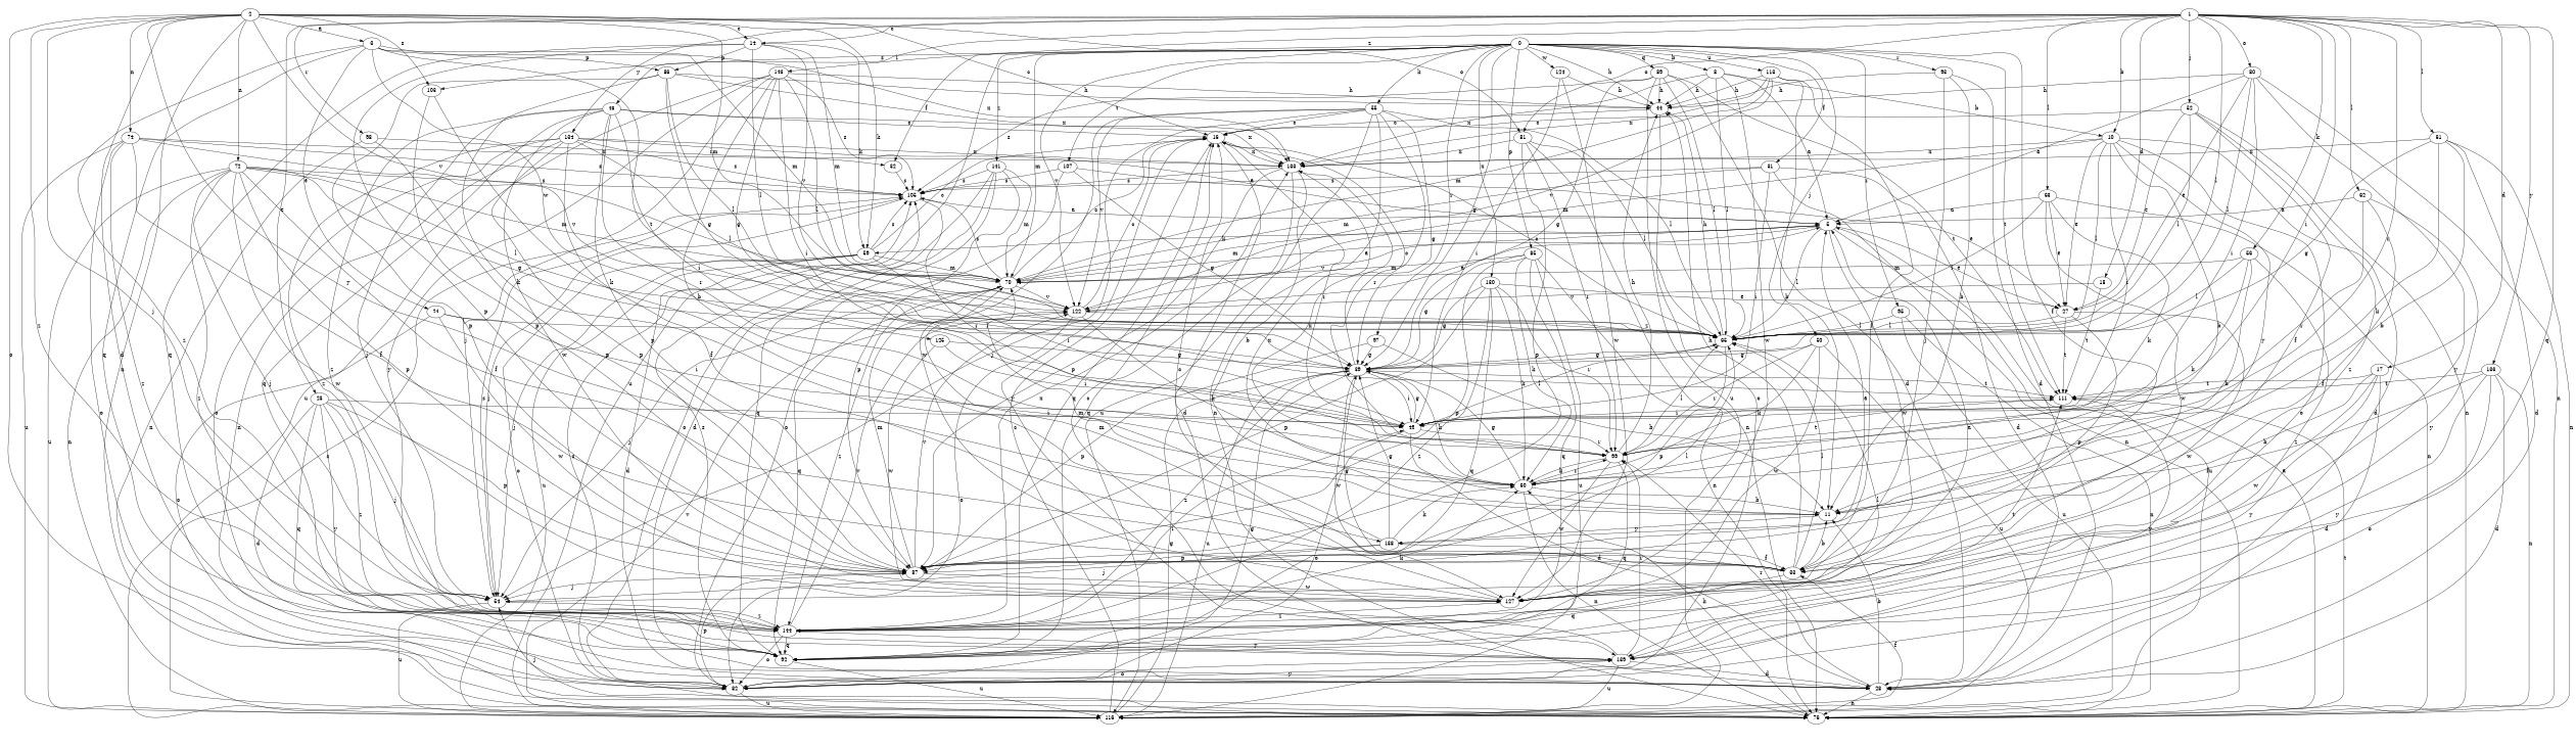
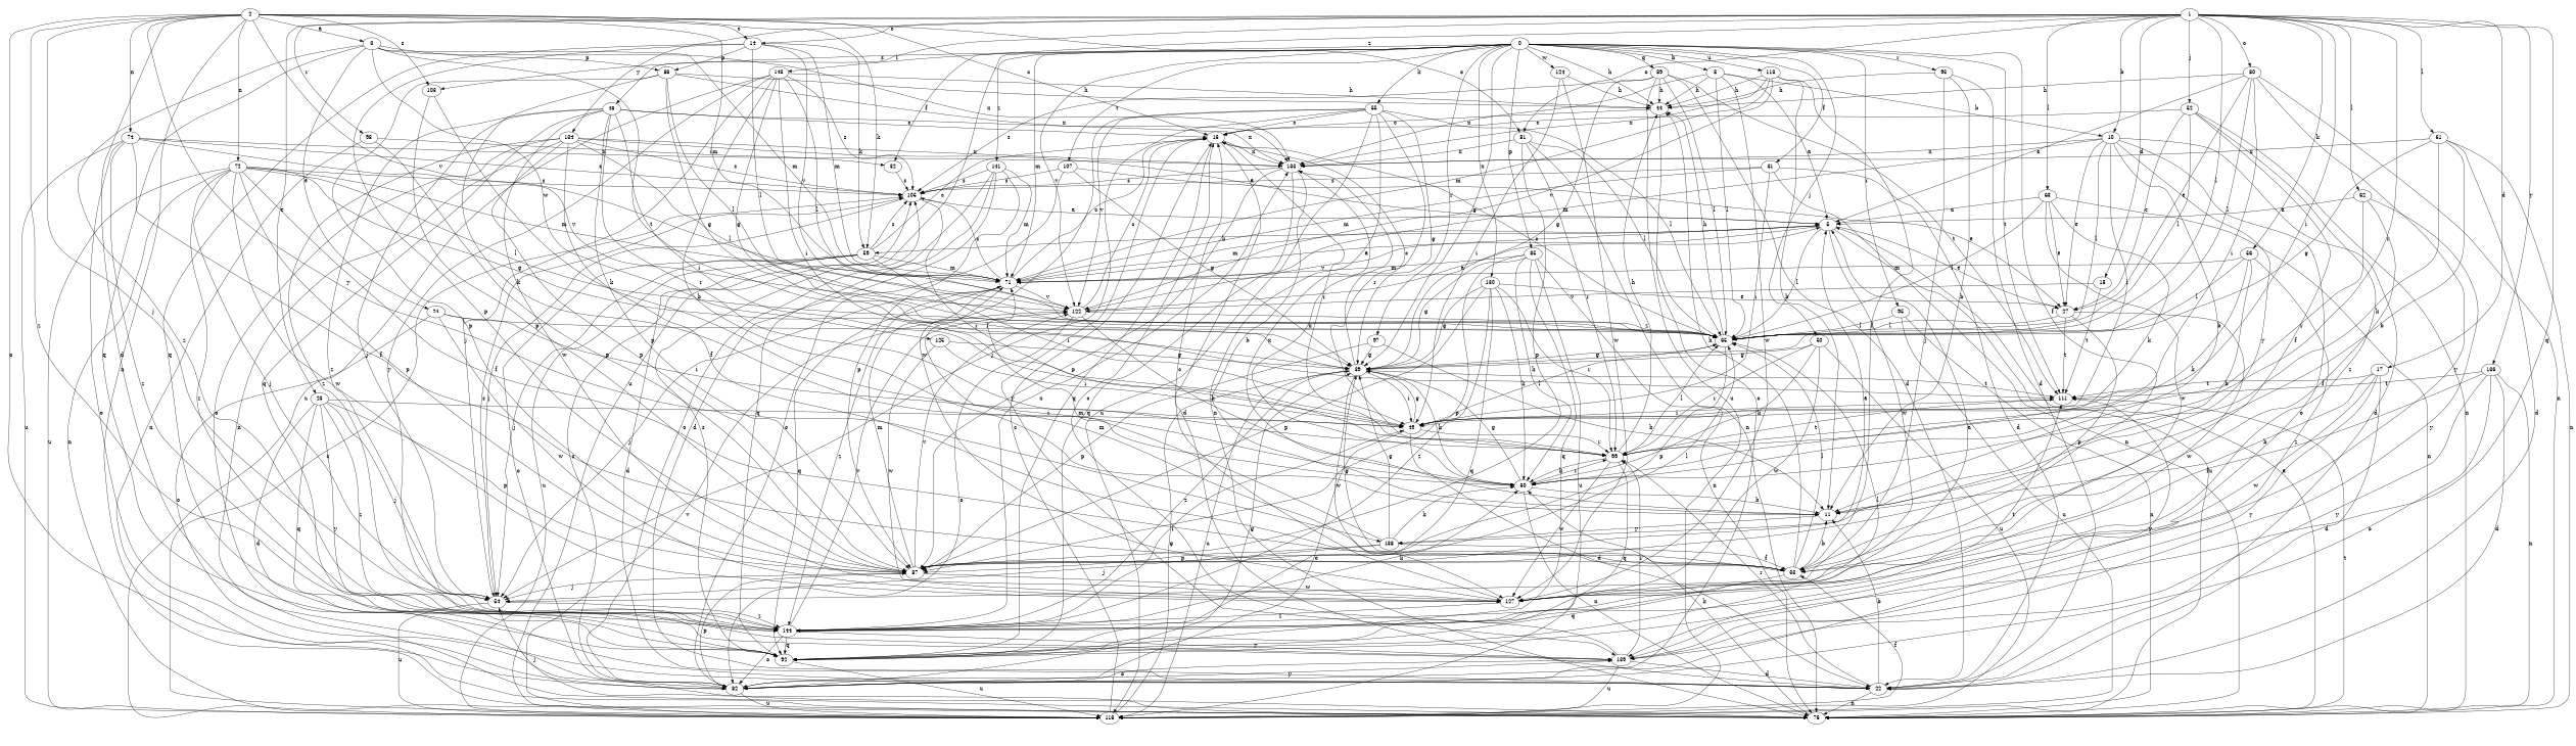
  strict digraph {
    0
    8
    31
    32
    33
    39
    44
    50
    55
-   70
+   70 [label=71]
    85
    89
    93
    95
    97
    103
    107
    111
    113
    116
    122
    124
    130
    141
    10
    65
    133
    5
    127
    49
-   22 [label=28]
+   22
    76
    105
    92
    11
    16
    144
    60
    82
    99
    54
    87
    27
    139
    1
    14
    17
    18
    23
    48
    52
    56
    61
    62
    63
    80
    81
    98
    134
    136
    143
    138
    59
    86
    2
    3
    72
    74
    24
    125
    0 -> 8 [label=b]
    0 -> 31 [label=f]
    0 -> 32 [label=f]
    0 -> 33 [label=f]
    0 -> 39 [label=g]
    0 -> 44 [label=h]
    0 -> 50 [label=j]
    0 -> 55 [label=k]
    0 -> 70 [label=m]
    0 -> 85 [label=p]
    0 -> 89 [label=q]
    0 -> 93 [label=r]
    0 -> 95 [label=r]
    0 -> 97 [label=r]
    0 -> 103 [label=s]
    0 -> 107 [label=t]
    0 -> 111 [label=t]
    0 -> 113 [label=u]
    0 -> 116 [label=u]
    0 -> 122 [label=v]
    0 -> 124 [label=w]
    0 -> 130 [label=x]
    0 -> 141 [label=z]
    8 -> 44 [label=h]
    8 -> 10 [label=b]
    8 -> 65 [label=l]
    8 -> 133 [label=x]
    8 -> 5 [label=a]
    8 -> 127 [label=w]
    31 -> 70 [label=m]
    31 -> 49 [label=i]
    31 -> 22 [label=d]
    31 -> 76 [label=n]
    31 -> 105 [label=s]
    32 -> 105 [label=s]
    33 -> 39 [label=g]
    33 -> 44 [label=h]
    33 -> 70 [label=m]
    33 -> 65 [label=l]
    33 -> 92 [label=q]
    33 -> 11 [label=b]
    39 -> 111 [label=t]
    39 -> 116 [label=u]
    39 -> 127 [label=w]
    39 -> 49 [label=i]
    39 -> 16 [label=c]
    39 -> 144 [label=z]
    39 -> 60 [label=k]
    44 -> 16 [label=c]
    44 -> 82 [label=o]
    50 -> 39 [label=g]
    50 -> 116 [label=u]
    50 -> 127 [label=w]
    50 -> 60 [label=k]
    50 -> 99 [label=r]
    55 -> 39 [label=g]
    55 -> 116 [label=u]
    55 -> 122 [label=v]
    55 -> 65 [label=l]
    55 -> 127 [label=w]
    55 -> 76 [label=n]
    55 -> 16 [label=c]
    55 -> 99 [label=r]
    55 -> 54 [label=j]
    70 -> 122 [label=v]
    70 -> 5 [label=a]
    70 -> 105 [label=s]
    70 -> 92 [label=q]
    70 -> 16 [label=c]
    70 -> 144 [label=z]
    70 -> 54 [label=j]
    85 -> 39 [label=g]
    85 -> 70 [label=m]
    85 -> 116 [label=u]
    85 -> 76 [label=n]
    85 -> 92 [label=q]
    85 -> 60 [label=k]
    85 -> 87 [label=p]
    89 -> 39 [label=g]
    89 -> 44 [label=h]
    89 -> 111 [label=t]
    89 -> 116 [label=u]
    89 -> 65 [label=l]
    89 -> 22 [label=d]
    89 -> 105 [label=s]
    93 -> 44 [label=h]
    93 -> 22 [label=d]
    93 -> 11 [label=b]
    93 -> 54 [label=j]
    95 -> 116 [label=u]
    95 -> 65 [label=l]
    95 -> 76 [label=n]
    97 -> 39 [label=g]
    97 -> 11 [label=b]
    97 -> 87 [label=p]
    103 -> 60 [label=k]
    103 -> 87 [label=p]
    107 -> 39 [label=g]
    107 -> 105 [label=s]
    107 -> 82 [label=o]
    107 -> 27 [label=e]
    111 -> 49 [label=i]
    111 -> 139 [label=y]
    113 -> 33 [label=f]
    113 -> 44 [label=h]
    113 -> 70 [label=m]
    113 -> 122 [label=v]
    113 -> 133 [label=x]
    113 -> 11 [label=b]
    116 -> 33 [label=f]
    116 -> 39 [label=g]
    116 -> 122 [label=v]
    116 -> 105 [label=s]
    116 -> 16 [label=c]
    122 -> 65 [label=z]
    122 -> 5 [label=a]
    122 -> 16 [label=c]
    122 -> 60 [label=k]
    122 -> 82 [label=o]
    124 -> 44 [label=h]
    124 -> 127 [label=w]
    124 -> 49 [label=i]
    130 -> 39 [label=g]
    130 -> 92 [label=q]
    130 -> 144 [label=z]
    130 -> 60 [label=k]
    130 -> 99 [label=r]
    130 -> 87 [label=p]
    130 -> 27 [label=e]
    141 -> 70 [label=m]
    141 -> 22 [label=d]
    141 -> 105 [label=s]
    141 -> 92 [label=q]
    141 -> 82 [label=o]
    141 -> 87 [label=p]
    10 -> 70 [label=m]
    10 -> 65 [label=l]
    10 -> 133 [label=x]
    10 -> 49 [label=i]
    10 -> 22 [label=d]
    10 -> 11 [label=b]
    10 -> 82 [label=o]
    10 -> 27 [label=e]
    10 -> 138 [label=y]
    65 -> 39 [label=g]
    65 -> 44 [label=h]
    65 -> 16 [label=c]
    65 -> 87 [label=p]
    133 -> 105 [label=s]
    133 -> 92 [label=q]
    133 -> 11 [label=b]
    133 -> 87 [label=p]
    5 -> 70 [label=m]
    5 -> 116 [label=u]
    5 -> 122 [label=v]
    5 -> 65 [label=l]
    5 -> 127 [label=w]
    5 -> 27 [label=e]
    5 -> 59 [label=k]
    127 -> 16 [label=c]
    127 -> 144 [label=z]
    49 -> 39 [label=g]
    49 -> 65 [label=l]
    49 -> 22 [label=d]
    49 -> 82 [label=o]
    49 -> 99 [label=r]
    22 -> 76 [label=n]
    22 -> 11 [label=b]
    22 -> 99 [label=r]
    76 -> 111 [label=t]
    76 -> 5 [label=a]
    76 -> 105 [label=s]
    76 -> 60 [label=k]
    76 -> 54 [label=j]
    105 -> 5 [label=a]
    105 -> 99 [label=r]
    105 -> 54 [label=j]
    92 -> 116 [label=u]
    92 -> 65 [label=l]
    92 -> 105 [label=s]
    11 -> 133 [label=x]
    11 -> 138 [label=y]
    16 -> 133 [label=x]
    16 -> 22 [label=d]
    16 -> 92 [label=q]
    16 -> 99 [label=r]
    16 -> 139 [label=y]
    144 -> 111 [label=t]
    144 -> 122 [label=v]
    144 -> 133 [label=x]
    144 -> 5 [label=a]
    144 -> 49 [label=i]
    144 -> 92 [label=q]
    144 -> 60 [label=k]
    144 -> 82 [label=o]
    144 -> 139 [label=y]
    60 -> 39 [label=g]
    60 -> 133 [label=x]
    60 -> 76 [label=n]
    60 -> 11 [label=b]
    60 -> 99 [label=r]
    82 -> 39 [label=g]
    82 -> 116 [label=u]
    82 -> 87 [label=p]
    82 -> 139 [label=y]
    99 -> 44 [label=h]
    99 -> 111 [label=t]
    99 -> 65 [label=l]
    99 -> 127 [label=w]
    99 -> 92 [label=q]
    99 -> 60 [label=k]
    54 -> 116 [label=u]
    54 -> 105 [label=s]
    54 -> 144 [label=z]
    87 -> 70 [label=m]
    87 -> 122 [label=v]
    87 -> 65 [label=l]
    87 -> 5 [label=a]
    87 -> 127 [label=w]
    87 -> 54 [label=j]
    27 -> 111 [label=t]
    27 -> 65 [label=l]
    27 -> 127 [label=w]
    27 -> 87 [label=p]
    139 -> 116 [label=u]
    139 -> 22 [label=d]
    139 -> 16 [label=c]
    139 -> 82 [label=o]
    139 -> 99 [label=r]
    1 -> 10 [label=b]
    1 -> 65 [label=l]
    1 -> 49 [label=i]
    1 -> 92 [label=q]
    1 -> 99 [label=r]
    1 -> 14 [label=c]
    1 -> 17 [label=d]
    1 -> 18 [label=d]
    1 -> 23 [label=e]
    1 -> 48 [label=i]
    1 -> 52 [label=j]
    1 -> 56 [label=k]
    1 -> 61 [label=l]
    1 -> 62 [label=l]
    1 -> 63 [label=l]
    1 -> 80 [label=o]
    1 -> 81 [label=o]
    1 -> 98 [label=r]
    1 -> 134 [label=y]
    1 -> 136 [label=y]
    1 -> 143 [label=z]
    14 -> 70 [label=m]
    14 -> 122 [label=v]
    14 -> 65 [label=l]
    14 -> 92 [label=q]
    14 -> 87 [label=p]
    14 -> 59 [label=k]
    14 -> 86 [label=p]
    17 -> 111 [label=t]
    17 -> 127 [label=w]
    17 -> 22 [label=d]
    17 -> 11 [label=b]
    17 -> 139 [label=y]
    18 -> 111 [label=t]
    18 -> 122 [label=v]
    23 -> 49 [label=i]
    23 -> 22 [label=d]
    23 -> 92 [label=q]
    23 -> 144 [label=z]
    23 -> 54 [label=j]
    23 -> 87 [label=p]
    23 -> 139 [label=y]
    48 -> 133 [label=x]
    48 -> 127 [label=w]
    48 -> 49 [label=i]
    48 -> 92 [label=q]
    48 -> 16 [label=c]
    48 -> 144 [label=z]
    48 -> 99 [label=r]
    48 -> 54 [label=j]
    48 -> 87 [label=p]
    52 -> 33 [label=f]
    52 -> 65 [label=l]
    52 -> 76 [label=n]
    52 -> 16 [label=c]
    52 -> 144 [label=z]
    52 -> 27 [label=e]
    56 -> 70 [label=m]
    56 -> 65 [label=l]
    56 -> 11 [label=b]
    56 -> 144 [label=z]
    56 -> 60 [label=k]
    61 -> 39 [label=g]
    61 -> 133 [label=x]
    61 -> 22 [label=d]
    61 -> 76 [label=n]
    61 -> 11 [label=b]
    61 -> 60 [label=k]
    62 -> 33 [label=f]
    62 -> 5 [label=a]
    62 -> 99 [label=r]
    62 -> 139 [label=y]
    63 -> 65 [label=l]
    63 -> 5 [label=a]
    63 -> 127 [label=w]
    63 -> 76 [label=n]
    63 -> 60 [label=k]
    63 -> 27 [label=e]
    80 -> 44 [label=h]
    80 -> 65 [label=l]
    80 -> 5 [label=a]
    80 -> 49 [label=i]
    80 -> 76 [label=n]
    80 -> 27 [label=e]
    80 -> 139 [label=y]
    81 -> 65 [label=l]
    81 -> 133 [label=x]
    81 -> 76 [label=n]
    81 -> 99 [label=r]
    81 -> 87 [label=p]
    98 -> 32 [label=i]
    98 -> 76 [label=n]
    98 -> 87 [label=p]
    134 -> 33 [label=f]
    134 -> 65 [label=l]
    134 -> 133 [label=x]
    134 -> 5 [label=a]
    134 -> 76 [label=n]
    134 -> 105 [label=s]
    134 -> 144 [label=z]
    134 -> 82 [label=o]
    134 -> 87 [label=p]
    136 -> 33 [label=f]
    136 -> 111 [label=t]
    136 -> 22 [label=d]
    136 -> 76 [label=n]
    136 -> 82 [label=o]
    136 -> 139 [label=y]
    143 -> 39 [label=g]
    143 -> 44 [label=h]
    143 -> 116 [label=u]
    143 -> 65 [label=l]
    143 -> 49 [label=i]
    143 -> 105 [label=s]
    143 -> 11 [label=b]
    143 -> 54 [label=j]
    143 -> 139 [label=y]
    138 -> 33 [label=f]
    138 -> 39 [label=g]
    138 -> 70 [label=m]
    138 -> 60 [label=k]
    138 -> 54 [label=j]
    138 -> 87 [label=p]
    59 -> 70 [label=m]
    59 -> 116 [label=u]
    59 -> 49 [label=i]
    59 -> 22 [label=d]
    59 -> 105 [label=s]
    59 -> 16 [label=c]
    59 -> 82 [label=o]
    59 -> 54 [label=j]
    86 -> 39 [label=g]
    86 -> 44 [label=h]
    86 -> 65 [label=l]
    86 -> 133 [label=x]
    86 -> 60 [label=k]
    86 -> 87 [label=p]
    2 -> 70 [label=m]
    2 -> 103 [label=s]
    2 -> 122 [label=v]
    2 -> 22 [label=d]
    2 -> 76 [label=n]
    2 -> 16 [label=c]
    2 -> 144 [label=z]
    2 -> 82 [label=o]
    2 -> 54 [label=j]
    2 -> 14 [label=c]
    2 -> 81 [label=o]
    2 -> 138 [label=y]
    2 -> 59 [label=k]
    2 -> 3 [label=a]
    2 -> 72 [label=n]
    2 -> 74 [label=n]
    3 -> 70 [label=m]
    3 -> 111 [label=t]
    3 -> 133 [label=x]
    3 -> 92 [label=q]
    3 -> 144 [label=z]
    3 -> 86 [label=p]
    3 -> 24 [label=e]
    3 -> 125 [label=w]
    72 -> 33 [label=f]
    72 -> 39 [label=g]
    72 -> 70 [label=m]
    72 -> 116 [label=u]
    72 -> 65 [label=l]
    72 -> 127 [label=w]
    72 -> 76 [label=n]
    72 -> 105 [label=s]
    72 -> 144 [label=z]
    72 -> 54 [label=j]
    72 -> 87 [label=p]
    74 -> 33 [label=f]
    74 -> 116 [label=u]
    74 -> 122 [label=v]
    74 -> 133 [label=x]
    74 -> 105 [label=s]
    74 -> 144 [label=z]
    74 -> 82 [label=o]
    24 -> 65 [label=l]
    24 -> 127 [label=w]
    24 -> 49 [label=i]
    24 -> 82 [label=o]
    125 -> 39 [label=g]
    125 -> 127 [label=w]
    125 -> 49 [label=i]
  }
